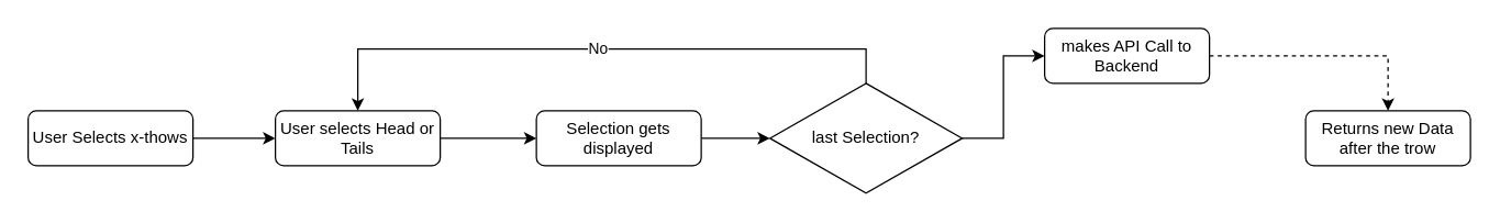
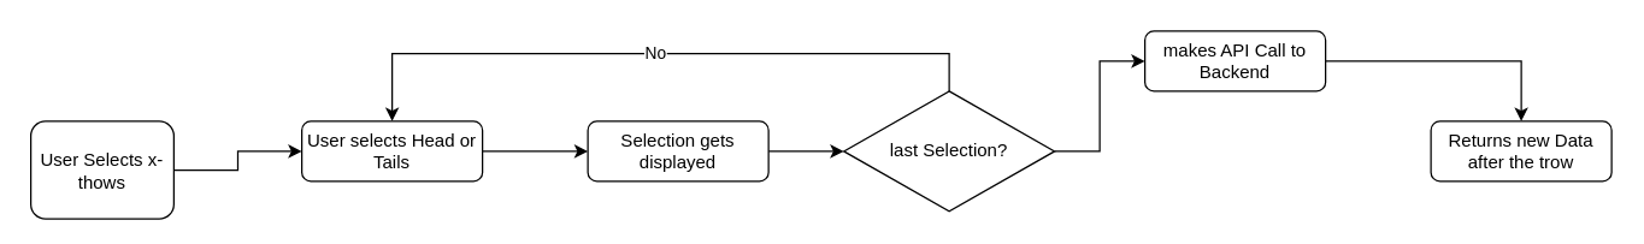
  <mxCell id="0" />
  <mxCell id="1" parent="0" />
  <mxCell id="2" style="edgeStyle=orthogonalEdgeStyle;rounded=0;orthogonalLoop=1;jettySize=auto;html=1;" edge="1" parent="1" source="3" target="7"><mxGeometry relative="1" as="geometry" /></mxCell>
- <mxCell id="3" value="User Selects x-thows" style="rounded=1;whiteSpace=wrap;html=1;fontSize=12;glass=0;strokeWidth=1;shadow=0;" parent="1" vertex="1"><mxGeometry x="20" y="80" width="120" height="40" as="geometry" /></mxCell>
- <mxCell id="4" style="edgeStyle=orthogonalEdgeStyle;rounded=0;orthogonalLoop=1;jettySize=auto;html=1;dashed=1;" edge="1" parent="1" source="5" target="13"><mxGeometry relative="1" as="geometry" /></mxCell>
+ <mxCell id="3" value="User Selects x-thows" style="rounded=1;whiteSpace=wrap;html=1;fontSize=12;glass=0;strokeWidth=1;shadow=0;" parent="1" vertex="1"><mxGeometry x="20" y="80" width="95" height="65" as="geometry" /></mxCell>
+ <mxCell id="4" style="edgeStyle=orthogonalEdgeStyle;rounded=0;orthogonalLoop=1;jettySize=auto;html=1;" edge="1" parent="1" source="5" target="13"><mxGeometry relative="1" as="geometry" /></mxCell>
  <mxCell id="5" value="makes API Call to Backend" style="rounded=1;whiteSpace=wrap;html=1;fontSize=12;glass=0;strokeWidth=1;shadow=0;" parent="1" vertex="1"><mxGeometry x="760" y="20" width="120" height="40" as="geometry" /></mxCell>
  <mxCell id="6" style="edgeStyle=orthogonalEdgeStyle;rounded=0;orthogonalLoop=1;jettySize=auto;html=1;" edge="1" parent="1" source="7" target="10"><mxGeometry relative="1" as="geometry"><mxPoint x="400" y="100" as="targetPoint" /></mxGeometry></mxCell>
  <mxCell id="7" value="User selects Head or Tails" style="rounded=1;whiteSpace=wrap;html=1;fontSize=12;glass=0;strokeWidth=1;shadow=0;" parent="1" vertex="1"><mxGeometry x="200" y="80" width="120" height="40" as="geometry" /></mxCell>
  <mxCell id="8" value="No" style="edgeStyle=orthogonalEdgeStyle;rounded=0;orthogonalLoop=1;jettySize=auto;html=1;entryX=0.5;entryY=0;entryDx=0;entryDy=0;exitX=0.5;exitY=0;exitDx=0;exitDy=0;" edge="1" parent="1" source="12" target="7"><mxGeometry relative="1" as="geometry"><Array as="points"><mxPoint x="630" y="35" /><mxPoint x="260" y="35" /></Array></mxGeometry></mxCell>
  <mxCell id="9" style="edgeStyle=orthogonalEdgeStyle;rounded=0;orthogonalLoop=1;jettySize=auto;html=1;" edge="1" parent="1" source="10" target="12"><mxGeometry relative="1" as="geometry" /></mxCell>
  <mxCell id="10" value="Selection gets displayed" style="rounded=1;whiteSpace=wrap;html=1;fontSize=12;glass=0;strokeWidth=1;shadow=0;" parent="1" vertex="1"><mxGeometry x="390" y="80" width="120" height="40" as="geometry" /></mxCell>
  <mxCell id="11" style="edgeStyle=orthogonalEdgeStyle;rounded=0;orthogonalLoop=1;jettySize=auto;html=1;" edge="1" parent="1" source="12" target="5"><mxGeometry relative="1" as="geometry" /></mxCell>
  <mxCell id="12" value="last Selection?" style="rhombus;whiteSpace=wrap;html=1;" vertex="1" parent="1"><mxGeometry x="560" y="60" width="140" height="80" as="geometry" /></mxCell>
  <mxCell id="13" value="Returns new Data after the trow" style="rounded=1;whiteSpace=wrap;html=1;fontSize=12;glass=0;strokeWidth=1;shadow=0;" vertex="1" parent="1"><mxGeometry x="950" y="80" width="120" height="40" as="geometry" /></mxCell>
